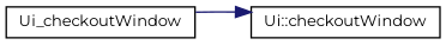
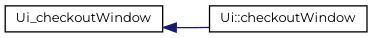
  digraph {
    rankdir=LR
    fontname=Montserrat
    node [color=black fillcolor=white fontname=Montserrat fontsize=10 shape=record style=filled]
    n1 [height=0.2 label=Ui_checkoutWindow width=0.4]
    n2 [height=0.2 label="Ui::checkoutWindow" width=0.4]
-   n2 -> n1 [color=midnightblue dir=back fontname=Montserrat fontsize=10 labelfontname=Helvetica labelfontsize=10 style=solid]
+   n1 -> n2 [color=midnightblue dir=back fontname=Montserrat fontsize=10 labelfontname=Helvetica labelfontsize=10 style=solid]
  }
